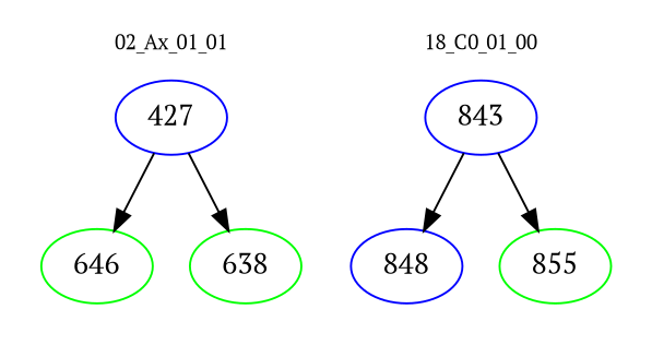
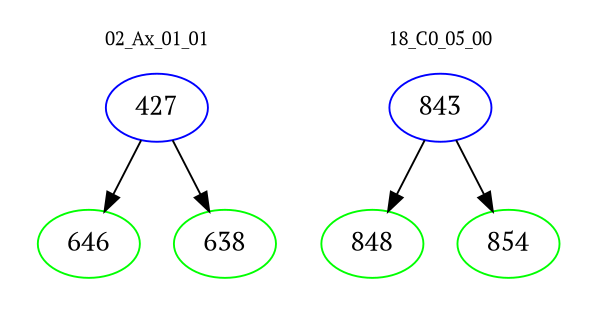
  digraph {
    fontname="PT Serif"
    node [color=green fontname="PT Serif"]
    edge [color=black fontname="PT Serif"]
    n1 [color=blue label=427]
    n2 [label=646]
    n3 [label=638]
    n4 [color=blue label=843]
-   n5 [color=blue label=848]
-   n6 [label=855]
+   n5 [label=848]
+   n6 [label=854]
    subgraph cluster_1 {
      color=white
      fontsize=10
      label="02_Ax_01_01"
      n1
      n2
      n3
    }
    subgraph cluster_2 {
      color=white
      fontsize=10
-     label="18_C0_01_00"
+     label="18_C0_05_00"
      n4
      n5
      n6
    }
    n1 -> n2
    n1 -> n3
    n4 -> n5
    n4 -> n6
  }
